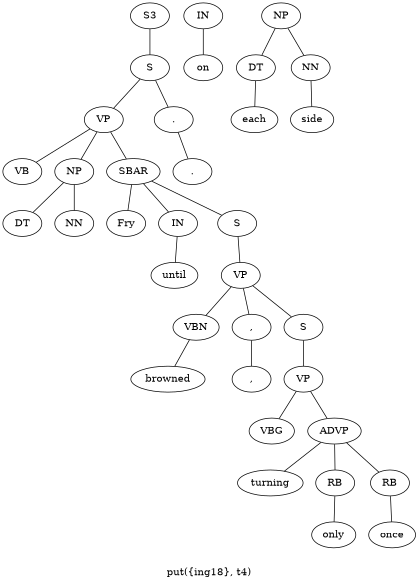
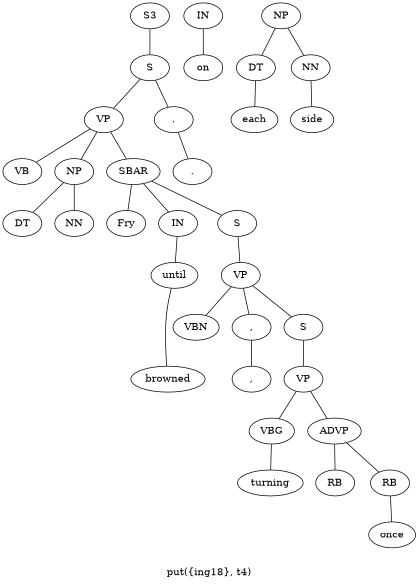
  graph {
    label="put({ing18}, t4)"
    n1 [label=S3]
    n2 [label=S]
    n3 [label=VP]
    n4 [label="."]
    n5 [label=VB]
    n6 [label=NP]
    n7 [label=SBAR]
    n8 [label="."]
    n9 [label=DT]
    n10 [label=NN]
    n11 [label=Fry]
    n12 [label=IN]
    n13 [label=S]
    n14 [label=until]
    n15 [label=VP]
    n16 [label=VBN]
    n17 [label=","]
    n18 [label=S]
    n19 [label=browned]
    n20 [label=","]
    n21 [label=VP]
    n22 [label=IN]
    n23 [label=on]
    n24 [label=NP]
    n25 [label=DT]
    n26 [label=NN]
    n27 [label=each]
    n28 [label=side]
    n29 [label=VBG]
    n30 [label=ADVP]
    n31 [label=turning]
    n32 [label=RB]
    n33 [label=RB]
-   n34 [label=only]
    n35 [label=once]
    n1 -- n2
    n2 -- n3
    n2 -- n4
    n3 -- n5
    n3 -- n6
    n3 -- n7
    n4 -- n8
    n6 -- n9
    n6 -- n10
    n7 -- n11
    n7 -- n12
    n7 -- n13
    n12 -- n14
    n13 -- n15
    n15 -- n16
    n15 -- n17
    n15 -- n18
-   n16 -- n19
+   n14 -- n19
    n17 -- n20
    n18 -- n21
    n21 -- n29
    n21 -- n30
    n22 -- n23
    n24 -- n25
    n24 -- n26
    n25 -- n27
    n26 -- n28
-   n30 -- n31
+   n29 -- n31
    n30 -- n32
    n30 -- n33
-   n32 -- n34
    n33 -- n35
  }
